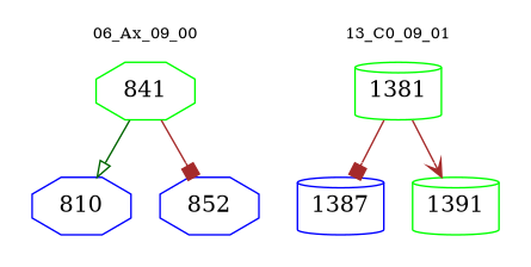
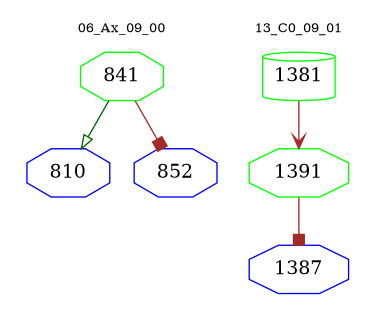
  digraph {
    node [color=green shape=octagon]
    edge [arrowhead=box color=brown]
    n1 [label=841]
    n2 [color=blue label=810]
    n3 [color=blue label=852]
    n4 [label=1381 shape=cylinder]
-   n5 [color=blue label=1387 shape=cylinder]
-   n6 [label=1391 shape=cylinder]
+   n5 [color=blue label=1387]
+   n6 [label=1391]
    subgraph cluster_1 {
      color=white
      fontsize=10
      label="06_Ax_09_00"
      n1
      n2
      n3
    }
    subgraph cluster_2 {
      color=white
      fontsize=10
      label="13_C0_09_01"
      n4
      n5
      n6
    }
    n1 -> n2 [arrowhead=onormal color=darkgreen]
    n1 -> n3
-   n4 -> n5
+   n6 -> n5
    n4 -> n6 [arrowhead=vee]
  }
